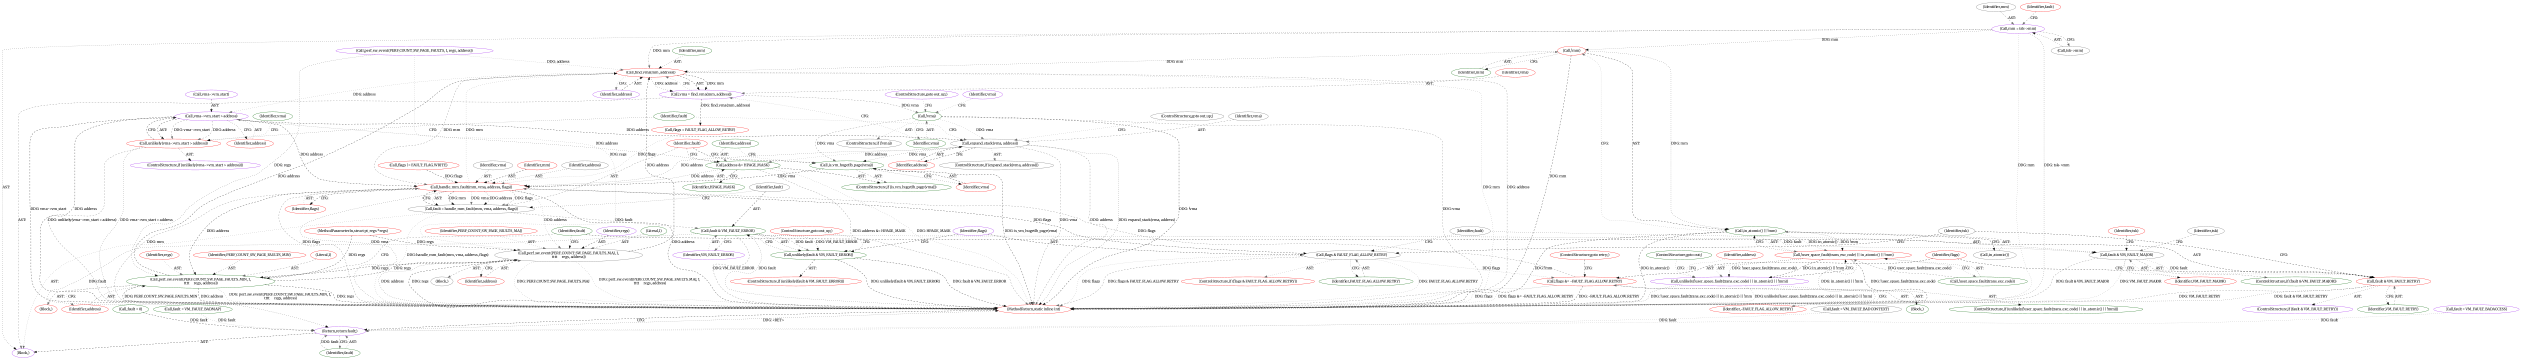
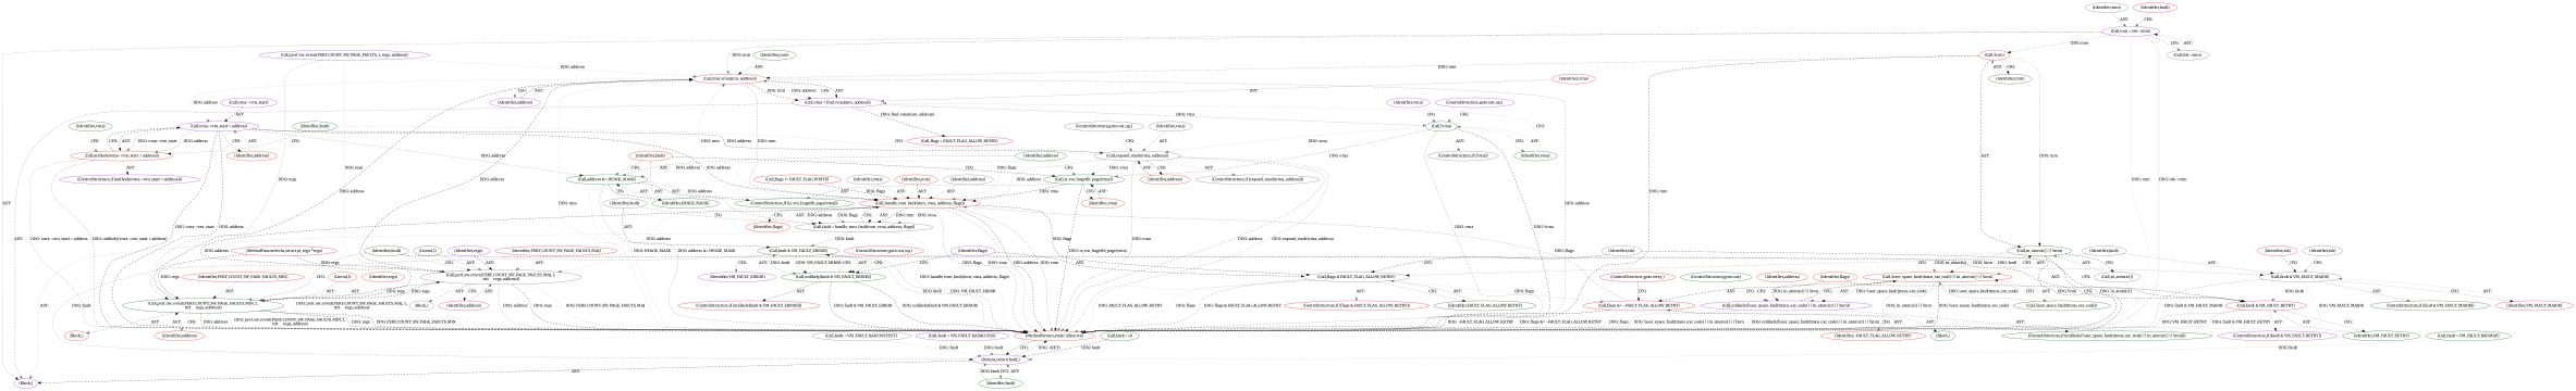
  digraph {
    fontname=Merriweather
    node [color=red fontname=Merriweather]
    edge [color=black fontname=Merriweather style=dashed]
    n1 [label="(Call,!mm)"]
    n2 [color=darkgreen label="(Call,in_atomic() || !mm)"]
    n3 [label="(Call,find_vma(mm, address))"]
    n4 [label="(MethodReturn,static inline int)"]
    n5 [color=darkgreen label="(Identifier,mm)"]
    n6 [label="(Call,!user_space_fault(trans_exc_code) || in_atomic() || !mm)"]
    n7 [color=gray40 label="(Call,in_atomic())"]
    n8 [color=purple label="(Call,vma = find_vma(mm, address))"]
    n9 [label="(Call,handle_mm_fault(mm, vma, address, flags))"]
    n10 [color=purple label="(Call,vma->vm_start > address)"]
    n11 [color=purple label="(Identifier,address)"]
    n12 [color=purple label="(Return,return fault;)"]
    n13 [color=purple label="(Call,mm = tsk->mm)"]
    n14 [color=gray40 label="(Call,tsk->mm)"]
    n15 [color=purple label="(Block,)"]
    n16 [color=purple label="(Call,unlikely(!user_space_fault(trans_exc_code) || in_atomic() || !mm))"]
    n17 [color=darkgreen label="(Call,!user_space_fault(trans_exc_code))"]
    n18 [color=darkgreen label="(ControlStructure,if (unlikely(!user_space_fault(trans_exc_code) || in_atomic() || !mm)))"]
    n19 [color=darkgreen label="(Call,!vma)"]
    n20 [label="(Call,flags = FAULT_FLAG_ALLOW_RETRY)"]
    n21 [color=gray40 label="(Call,fault = handle_mm_fault(mm, vma, address, flags))"]
    n22 [color=gray40 label="(Call,flags & FAULT_FLAG_ALLOW_RETRY)"]
    n23 [color=gray40 label="(Call,perf_sw_event(PERF_COUNT_SW_PAGE_FAULTS_MAJ, 1,\n \t\t\t\t      regs, address))"]
    n24 [color=darkgreen label="(Call,perf_sw_event(PERF_COUNT_SW_PAGE_FAULTS_MIN, 1,\n \t\t\t\t      regs, address))"]
    n25 [label="(Identifier,flags)"]
    n26 [color=gray40 label="(Call,expand_stack(vma, address))"]
    n27 [color=darkgreen label="(Call,address &= HPAGE_MASK)"]
    n28 [label="(Call,unlikely(vma->vm_start > address))"]
    n29 [label="(Identifier,address)"]
    n30 [color=darkgreen label="(Call,is_vm_hugetlb_page(vma))"]
    n31 [color=gray40 label="(ControlStructure,if (!vma))"]
    n32 [color=darkgreen label="(Identifier,vma)"]
    n33 [label="(Identifier,address)"]
    n34 [color=gray40 label="(ControlStructure,if (expand_stack(vma, address)))"]
    n35 [color=darkgreen label="(ControlStructure,if (is_vm_hugetlb_page(vma)))"]
    n36 [label="(Identifier,vma)"]
    n37 [color=darkgreen label="(Identifier,HPAGE_MASK)"]
    n38 [color=darkgreen label="(Call,fault & VM_FAULT_ERROR)"]
    n39 [label="(Call,flags &= ~FAULT_FLAG_ALLOW_RETRY)"]
    n40 [label="(ControlStructure,if (flags & FAULT_FLAG_ALLOW_RETRY))"]
    n41 [color=darkgreen label="(Identifier,FAULT_FLAG_ALLOW_RETRY)"]
    n42 [color=gray40 label="(Block,)"]
    n43 [label="(Identifier,address)"]
    n44 [label="(Block,)"]
    n45 [label="(Identifier,address)"]
    n46 [color=darkgreen label="(Call,unlikely(fault & VM_FAULT_ERROR))"]
    n47 [color=gray40 label="(Call,fault & VM_FAULT_MAJOR)"]
    n48 [color=purple label="(Identifier,VM_FAULT_ERROR)"]
    n49 [label="(ControlStructure,if (unlikely(fault & VM_FAULT_ERROR)))"]
    n50 [label="(Call,fault & VM_FAULT_RETRY)"]
    n51 [label="(Identifier,VM_FAULT_MAJOR)"]
    n52 [color=darkgreen label="(ControlStructure,if (fault & VM_FAULT_MAJOR))"]
    n53 [color=darkgreen label="(Identifier,fault)"]
    n54 [color=purple label="(ControlStructure,if (fault & VM_FAULT_RETRY))"]
    n55 [color=darkgreen label="(Identifier,VM_FAULT_RETRY)"]
    n56 [label="(Identifier,~FAULT_FLAG_ALLOW_RETRY)"]
    n57 [color=darkgreen label="(Block,)"]
    n58 [color=purple label="(ControlStructure,if (unlikely(vma->vm_start > address)))"]
    n59 [color=darkgreen label="(Identifier,fault)"]
    n60 [color=purple label="(Identifier,flags)"]
    n61 [color=gray40 label="(Call,fault = VM_FAULT_BADCONTEXT)"]
    n62 [label="(Identifier,tsk)"]
    n63 [label="(MethodParameterIn,struct pt_regs *regs)"]
    n64 [color=gray40 label="(Identifier,mm)"]
    n65 [color=purple label="(Identifier,vma)"]
    n66 [color=purple label="(Call,fault = VM_FAULT_BADACCESS)"]
    n67 [color=gray40 label="(Identifier,tsk)"]
    n68 [label="(Call,flags |= FAULT_FLAG_WRITE)"]
    n69 [label="(Identifier,vma)"]
    n70 [color=purple label="(Call,vma->vm_start)"]
    n71 [label="(Identifier,regs)"]
    n72 [color=purple label="(ControlStructure,goto out_up;)"]
    n73 [color=gray40 label="(ControlStructure,goto out_up;)"]
    n74 [color=gray40 label="(Identifier,fault)"]
    n75 [color=darkgreen label="(Call,fault = 0)"]
    n76 [color=darkgreen label="(Identifier,mm)"]
    n77 [color=darkgreen label="(Identifier,vma)"]
    n78 [color=purple label="(Identifier,regs)"]
    n79 [color=darkgreen label="(Literal,1)"]
    n80 [color=darkgreen label="(ControlStructure,goto out;)"]
    n81 [label="(Identifier,fault)"]
    n82 [color=purple label="(Call,perf_sw_event(PERF_COUNT_SW_PAGE_FAULTS, 1, regs, address))"]
    n83 [color=gray40 label="(Identifier,vma)"]
    n84 [color=darkgreen label="(Identifier,fault)"]
    n85 [label="(ControlStructure,goto out_up;)"]
    n86 [label="(ControlStructure,goto retry;)"]
    n87 [label="(Identifier,PERF_COUNT_SW_PAGE_FAULTS_MIN)"]
    n88 [label="(Identifier,flags)"]
    n89 [label="(Identifier,fault)"]
    n90 [color=darkgreen label="(Call,fault = VM_FAULT_BADMAP)"]
    n91 [color=gray40 label="(Identifier,vma)"]
    n92 [color=darkgreen label="(Identifier,address)"]
    n93 [label="(Identifier,address)"]
    n94 [color=gray40 label="(Identifier,tsk)"]
    n95 [label="(Identifier,mm)"]
    n96 [color=gray40 label="(Identifier,address)"]
    n97 [label="(Literal,1)"]
    n98 [label="(Identifier,PERF_COUNT_SW_PAGE_FAULTS_MAJ)"]
    n99 [color=gray40 label="(Identifier,fault)"]
    n1 -> n2 [label="AST: "]
    n1 -> n2 [label="DDG: mm" style=dotted]
    n1 -> n3 [label="DDG: mm" style=dotted]
    n1 -> n4 [label="DDG: mm"]
    n1 -> n5 [label="CFG: " style=dotted]
-   n2 -> n1 [color=gray40 label="CFG: " style=dotted]
    n2 -> n4 [label="DDG: !mm"]
    n2 -> n4 [label="DDG: in_atomic()"]
    n2 -> n6 [color=gray40 label="AST: " style=dotted]
    n2 -> n6 [color=gray40 label="DDG: in_atomic()" style=dotted]
    n2 -> n6 [label="DDG: !mm" style=dotted]
    n2 -> n7 [label="CFG: "]
    n3 -> n4 [color=gray40 label="DDG: mm" style=dotted]
    n3 -> n4 [color=gray40 label="DDG: address"]
    n3 -> n8 [label="AST: "]
    n3 -> n8 [label="DDG: mm"]
    n3 -> n8 [label="DDG: address" style=dotted]
    n3 -> n9 [color=gray40 label="DDG: mm"]
    n3 -> n10 [color=gray40 label="DDG: address" style=dotted]
    n3 -> n11 [color=gray40 label="CFG: " style=dotted]
    n4 -> n12 [label="CFG: "]
    n5 -> n1 [color=gray40 label="AST: "]
    n6 -> n2 [label="CFG: " style=dotted]
    n6 -> n4 [label="DDG: in_atomic() || !mm" style=dotted]
    n6 -> n4 [label="DDG: !user_space_fault(trans_exc_code)"]
    n6 -> n16 [color=gray40 label="AST: " style=dotted]
    n6 -> n16 [label="DDG: !user_space_fault(trans_exc_code)" style=dotted]
    n6 -> n16 [label="DDG: in_atomic() || !mm"]
    n6 -> n17 [color=gray40 label="CFG: " style=dotted]
    n7 -> n2 [color=gray40 label="AST: "]
    n8 -> n3 [color=gray40 label="CFG: " style=dotted]
    n8 -> n15 [color=gray40 label="AST: "]
    n8 -> n19 [color=gray40 label="DDG: vma"]
    n8 -> n20 [label="DDG: find_vma(mm, address)"]
    n9 -> n3 [color=gray40 label="DDG: mm" style=dotted]
    n9 -> n4 [color=gray40 label="DDG: flags"]
    n9 -> n4 [label="DDG: vma" style=dotted]
    n9 -> n4 [label="DDG: address"]
    n9 -> n4 [color=gray40 label="DDG: mm"]
    n9 -> n21 [label="AST: " style=dotted]
    n9 -> n21 [label="DDG: mm"]
    n9 -> n21 [color=gray40 label="DDG: vma" style=dotted]
    n9 -> n21 [label="DDG: address" style=dotted]
    n9 -> n21 [color=gray40 label="DDG: flags"]
    n9 -> n22 [label="DDG: flags"]
    n9 -> n23 [color=gray40 label="DDG: address" style=dotted]
    n9 -> n24 [label="DDG: address"]
    n9 -> n25 [label="CFG: "]
    n10 -> n4 [label="DDG: vma->vm_start"]
    n10 -> n4 [label="DDG: address"]
    n10 -> n9 [label="DDG: address"]
    n10 -> n26 [label="DDG: address"]
    n10 -> n27 [label="DDG: address" style=dotted]
    n10 -> n28 [label="AST: "]
    n10 -> n28 [color=gray40 label="DDG: vma->vm_start"]
    n10 -> n28 [color=gray40 label="DDG: address"]
    n10 -> n29 [label="CFG: " style=dotted]
    n11 -> n3 [label="AST: "]
    n12 -> n4 [label="DDG: <RET>" style=dotted]
    n12 -> n15 [label="AST: "]
    n12 -> n53 [color=gray40 label="CFG: "]
    n13 -> n1 [label="DDG: mm" style=dotted]
    n13 -> n3 [color=gray40 label="DDG: mm"]
    n13 -> n4 [color=gray40 label="DDG: mm" style=dotted]
    n13 -> n4 [label="DDG: tsk->mm" style=dotted]
    n13 -> n14 [color=gray40 label="CFG: "]
    n13 -> n15 [label="AST: " style=dotted]
    n14 -> n13 [label="AST: " style=dotted]
    n16 -> n4 [color=gray40 label="DDG: unlikely(!user_space_fault(trans_exc_code) || in_atomic() || !mm)" style=dotted]
    n16 -> n4 [label="DDG: !user_space_fault(trans_exc_code) || in_atomic() || !mm" style=dotted]
    n16 -> n6 [label="CFG: "]
    n16 -> n18 [label="AST: " style=dotted]
    n17 -> n6 [label="AST: " style=dotted]
    n17 -> n6 [color=gray40 label="DDG: user_space_fault(trans_exc_code)"]
    n19 -> n4 [label="DDG: !vma"]
    n19 -> n4 [color=gray40 label="DDG: vma"]
    n19 -> n26 [color=gray40 label="DDG: vma" style=dotted]
    n19 -> n30 [color=gray40 label="DDG: vma"]
    n19 -> n31 [color=gray40 label="AST: " style=dotted]
    n19 -> n32 [color=gray40 label="CFG: " style=dotted]
    n20 -> n9 [color=gray40 label="DDG: flags" style=dotted]
    n21 -> n4 [color=gray40 label="DDG: handle_mm_fault(mm, vma, address, flags)" style=dotted]
    n21 -> n9 [label="CFG: "]
    n21 -> n15 [color=gray40 label="AST: " style=dotted]
    n21 -> n38 [color=gray40 label="DDG: fault"]
    n22 -> n4 [color=gray40 label="DDG: flags" style=dotted]
    n22 -> n4 [color=gray40 label="DDG: flags & FAULT_FLAG_ALLOW_RETRY"]
    n22 -> n4 [color=gray40 label="DDG: FAULT_FLAG_ALLOW_RETRY" style=dotted]
    n22 -> n39 [color=gray40 label="DDG: flags" style=dotted]
    n22 -> n40 [color=gray40 label="AST: " style=dotted]
    n22 -> n41 [label="CFG: " style=dotted]
    n23 -> n3 [label="DDG: address"]
    n23 -> n4 [color=gray40 label="DDG: PERF_COUNT_SW_PAGE_FAULTS_MAJ" style=dotted]
    n23 -> n4 [color=gray40 label="DDG: perf_sw_event(PERF_COUNT_SW_PAGE_FAULTS_MAJ, 1,\n \t\t\t\t      regs, address)" style=dotted]
    n23 -> n4 [label="DDG: address" style=dotted]
    n23 -> n4 [label="DDG: regs"]
    n23 -> n24 [label="DDG: regs"]
    n23 -> n42 [color=gray40 label="AST: "]
    n23 -> n43 [label="CFG: " style=dotted]
    n24 -> n3 [label="DDG: address"]
    n24 -> n4 [label="DDG: address"]
    n24 -> n4 [color=gray40 label="DDG: perf_sw_event(PERF_COUNT_SW_PAGE_FAULTS_MIN, 1,\n \t\t\t\t      regs, address)" style=dotted]
    n24 -> n4 [label="DDG: regs"]
    n24 -> n4 [label="DDG: PERF_COUNT_SW_PAGE_FAULTS_MIN"]
    n24 -> n23 [label="DDG: regs"]
    n24 -> n44 [color=gray40 label="AST: "]
    n24 -> n45 [color=gray40 label="CFG: " style=dotted]
    n25 -> n9 [color=gray40 label="AST: " style=dotted]
    n26 -> n4 [color=gray40 label="DDG: vma"]
    n26 -> n4 [color=gray40 label="DDG: address"]
    n26 -> n4 [label="DDG: expand_stack(vma, address)" style=dotted]
    n26 -> n9 [label="DDG: address" style=dotted]
    n26 -> n27 [color=gray40 label="DDG: address" style=dotted]
    n26 -> n30 [label="DDG: vma" style=dotted]
    n26 -> n33 [label="CFG: "]
    n26 -> n34 [color=gray40 label="AST: " style=dotted]
    n27 -> n4 [color=gray40 label="DDG: HPAGE_MASK" style=dotted]
    n27 -> n4 [color=gray40 label="DDG: address &= HPAGE_MASK"]
    n27 -> n9 [label="DDG: address" style=dotted]
    n27 -> n35 [label="AST: "]
    n27 -> n37 [label="CFG: "]
    n28 -> n4 [label="DDG: vma->vm_start > address" style=dotted]
    n28 -> n4 [color=gray40 label="DDG: unlikely(vma->vm_start > address)"]
    n28 -> n10 [label="CFG: "]
    n28 -> n58 [label="AST: " style=dotted]
    n29 -> n10 [color=gray40 label="AST: " style=dotted]
    n30 -> n4 [label="DDG: is_vm_hugetlb_page(vma)"]
    n30 -> n9 [label="DDG: vma"]
    n30 -> n35 [color=gray40 label="AST: "]
    n30 -> n36 [label="CFG: " style=dotted]
    n32 -> n8 [color=gray40 label="CFG: " style=dotted]
    n32 -> n19 [color=gray40 label="AST: " style=dotted]
    n33 -> n26 [label="AST: "]
    n36 -> n30 [label="AST: "]
    n37 -> n27 [label="AST: " style=dotted]
    n38 -> n4 [label="DDG: fault" style=dotted]
    n38 -> n4 [color=gray40 label="DDG: VM_FAULT_ERROR"]
    n38 -> n12 [label="DDG: fault" style=dotted]
    n38 -> n46 [label="AST: " style=dotted]
    n38 -> n46 [color=gray40 label="DDG: fault"]
    n38 -> n46 [label="DDG: VM_FAULT_ERROR" style=dotted]
    n38 -> n47 [label="DDG: fault" style=dotted]
    n38 -> n48 [color=gray40 label="CFG: "]
    n39 -> n4 [color=gray40 label="DDG: flags" style=dotted]
    n39 -> n4 [color=gray40 label="DDG: flags &= ~FAULT_FLAG_ALLOW_RETRY" style=dotted]
    n39 -> n4 [label="DDG: ~FAULT_FLAG_ALLOW_RETRY"]
    n39 -> n9 [color=gray40 label="DDG: flags"]
    n39 -> n56 [color=gray40 label="CFG: " style=dotted]
    n39 -> n57 [label="AST: " style=dotted]
    n41 -> n22 [color=gray40 label="AST: "]
    n43 -> n23 [color=gray40 label="AST: "]
    n45 -> n24 [label="AST: " style=dotted]
    n46 -> n4 [label="DDG: fault & VM_FAULT_ERROR"]
    n46 -> n4 [label="DDG: unlikely(fault & VM_FAULT_ERROR)"]
    n46 -> n38 [label="CFG: " style=dotted]
    n46 -> n49 [label="AST: "]
    n47 -> n4 [color=gray40 label="DDG: VM_FAULT_MAJOR" style=dotted]
    n47 -> n4 [color=gray40 label="DDG: fault & VM_FAULT_MAJOR"]
    n47 -> n50 [color=gray40 label="DDG: fault" style=dotted]
    n47 -> n51 [label="CFG: " style=dotted]
    n47 -> n52 [color=gray40 label="AST: "]
    n48 -> n38 [color=gray40 label="AST: " style=dotted]
    n50 -> n4 [color=gray40 label="DDG: VM_FAULT_RETRY"]
    n50 -> n4 [label="DDG: fault & VM_FAULT_RETRY" style=dotted]
    n50 -> n54 [label="AST: " style=dotted]
    n50 -> n55 [label="CFG: " style=dotted]
    n51 -> n47 [color=gray40 label="AST: " style=dotted]
    n53 -> n12 [color=gray40 label="AST: " style=dotted]
    n53 -> n12 [color=gray40 label="DDG: fault"]
    n55 -> n50 [color=gray40 label="AST: "]
    n56 -> n39 [color=gray40 label="AST: "]
    n59 -> n23 [label="CFG: " style=dotted]
    n59 -> n24 [color=gray40 label="CFG: "]
    n59 -> n50 [label="AST: "]
    n60 -> n22 [label="AST: "]
    n60 -> n46 [label="CFG: "]
    n61 -> n12 [color=gray40 label="DDG: fault" style=dotted]
    n62 -> n47 [label="CFG: "]
    n63 -> n23 [label="DDG: regs"]
    n63 -> n24 [label="DDG: regs"]
    n64 -> n13 [color=gray40 label="AST: "]
    n65 -> n19 [color=gray40 label="CFG: " style=dotted]
    n66 -> n12 [color=gray40 label="DDG: fault" style=dotted]
    n67 -> n47 [color=gray40 label="CFG: "]
    n68 -> n9 [label="DDG: flags"]
    n69 -> n8 [color=gray40 label="AST: "]
    n70 -> n10 [label="AST: "]
    n71 -> n24 [color=gray40 label="AST: " style=dotted]
    n72 -> n19 [color=gray40 label="CFG: " style=dotted]
    n73 -> n26 [color=gray40 label="CFG: " style=dotted]
    n74 -> n21 [label="CFG: " style=dotted]
    n74 -> n38 [label="AST: "]
    n75 -> n12 [label="DDG: fault"]
    n76 -> n3 [label="AST: " style=dotted]
    n77 -> n28 [color=gray40 label="CFG: " style=dotted]
    n78 -> n23 [label="AST: "]
    n79 -> n23 [color=gray40 label="AST: "]
    n80 -> n16 [color=gray40 label="CFG: " style=dotted]
    n81 -> n13 [color=gray40 label="CFG: "]
    n82 -> n3 [color=gray40 label="DDG: address" style=dotted]
    n82 -> n23 [color=gray40 label="DDG: regs" style=dotted]
    n82 -> n24 [label="DDG: regs" style=dotted]
    n83 -> n26 [color=gray40 label="AST: "]
    n84 -> n26 [color=gray40 label="CFG: " style=dotted]
    n84 -> n28 [label="CFG: " style=dotted]
    n85 -> n46 [label="CFG: " style=dotted]
    n86 -> n39 [label="CFG: "]
    n87 -> n24 [label="AST: " style=dotted]
    n88 -> n39 [label="AST: "]
    n88 -> n50 [label="CFG: "]
    n89 -> n21 [color=gray40 label="AST: "]
    n89 -> n27 [color=gray40 label="CFG: "]
    n89 -> n30 [label="CFG: "]
    n90 -> n12 [color=gray40 label="DDG: fault" style=dotted]
    n91 -> n9 [label="AST: " style=dotted]
    n92 -> n27 [color=gray40 label="AST: "]
    n92 -> n30 [color=gray40 label="CFG: " style=dotted]
    n93 -> n16 [color=gray40 label="CFG: " style=dotted]
    n94 -> n22 [label="CFG: "]
    n94 -> n50 [label="CFG: "]
    n95 -> n9 [label="AST: "]
    n96 -> n9 [label="AST: " style=dotted]
    n97 -> n24 [color=gray40 label="AST: "]
    n98 -> n23 [color=gray40 label="AST: " style=dotted]
    n99 -> n22 [label="CFG: " style=dotted]
    n99 -> n47 [label="AST: " style=dotted]
  }
